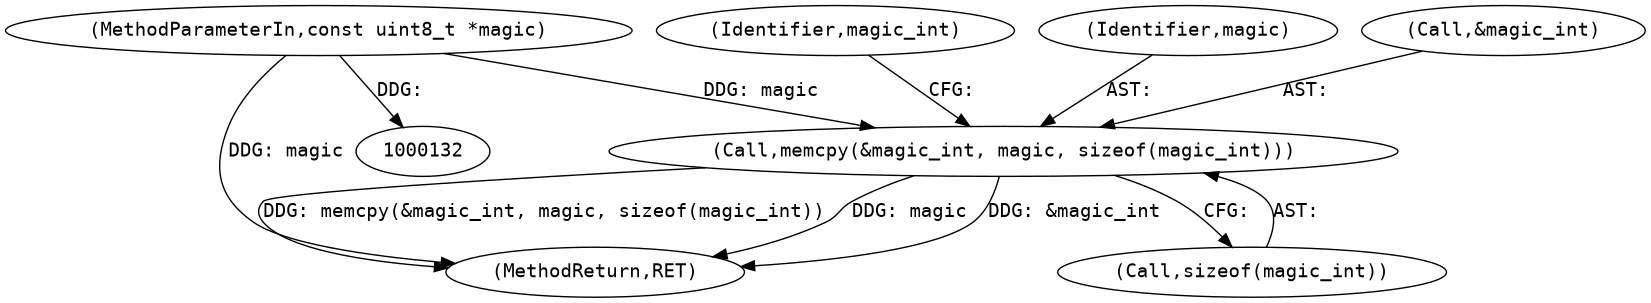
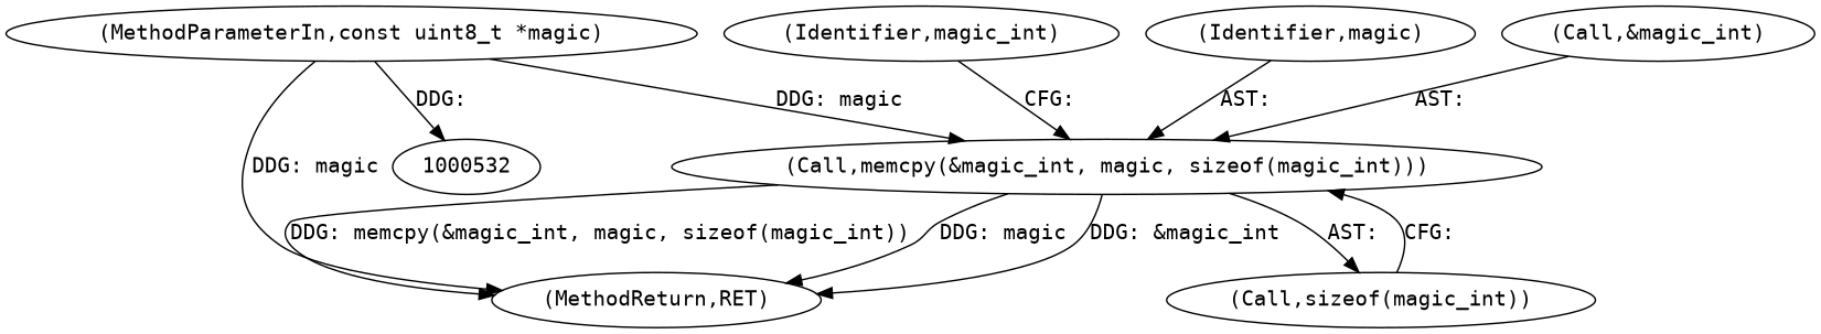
  digraph {
    fontname="DejaVu Sans Mono"
    node [fontname="DejaVu Sans Mono"]
    edge [fontname="DejaVu Sans Mono"]
    n1 [label="(MethodParameterIn,const uint8_t *magic)"]
    n2 [label="(Call,memcpy(&magic_int, magic, sizeof(magic_int)))"]
    n3 [label="(MethodReturn,RET)"]
-   1000132
+   1000132 [label=1000532]
    n5 [label="(Call,sizeof(magic_int))"]
    n6 [label="(Identifier,magic_int)"]
    n7 [label="(Identifier,magic)"]
    n8 [label="(Call,&magic_int)"]
    n1 -> n2 [label="DDG: magic"]
    n1 -> n3 [label="DDG: magic"]
    n1 -> 1000132 [label="DDG: "]
    n2 -> n3 [label="DDG: &magic_int"]
    n2 -> n3 [label="DDG: memcpy(&magic_int, magic, sizeof(magic_int))"]
    n2 -> n3 [label="DDG: magic"]
-   n2 -> n5 [label="CFG: "]
-   n5 -> n2 [label="AST: "]
+   n2 -> n5 [label="AST: "]
+   n5 -> n2 [label="CFG: "]
    n6 -> n2 [label="CFG: "]
    n7 -> n2 [label="AST: "]
    n8 -> n2 [label="AST: "]
  }
